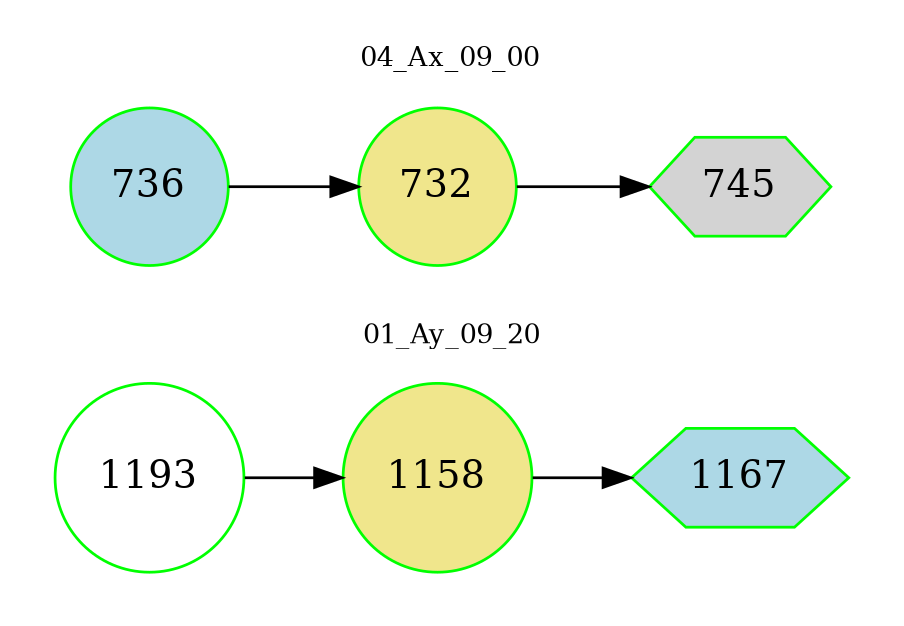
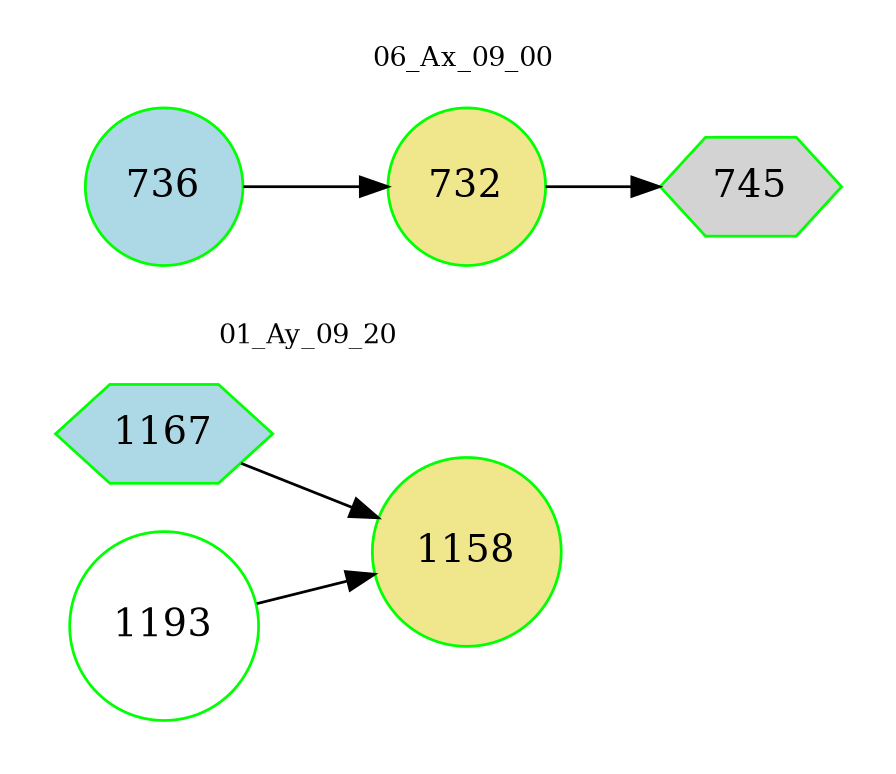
  digraph {
    rankdir=LR
    node [color=green fillcolor=lightblue shape=circle style=filled]
    edge [color=black]
    n1 [label=1167 shape=hexagon]
    n2 [fillcolor=khaki label=1158]
    n3 [fillcolor=white label=1193]
    n4 [label=736]
    n5 [fillcolor=khaki label=732]
    n6 [fillcolor=lightgrey label=745 shape=hexagon]
    subgraph cluster_1 {
      color=white
      fontsize=10
      label="01_Ay_09_20"
      n1
      n2
      n3
    }
    subgraph cluster_2 {
      color=white
      fontsize=10
-     label="04_Ax_09_00"
+     label="06_Ax_09_00"
      n4
      n5
      n6
    }
-   n2 -> n1
+   n1 -> n2
    n3 -> n2
    n4 -> n5
    n5 -> n6
  }
